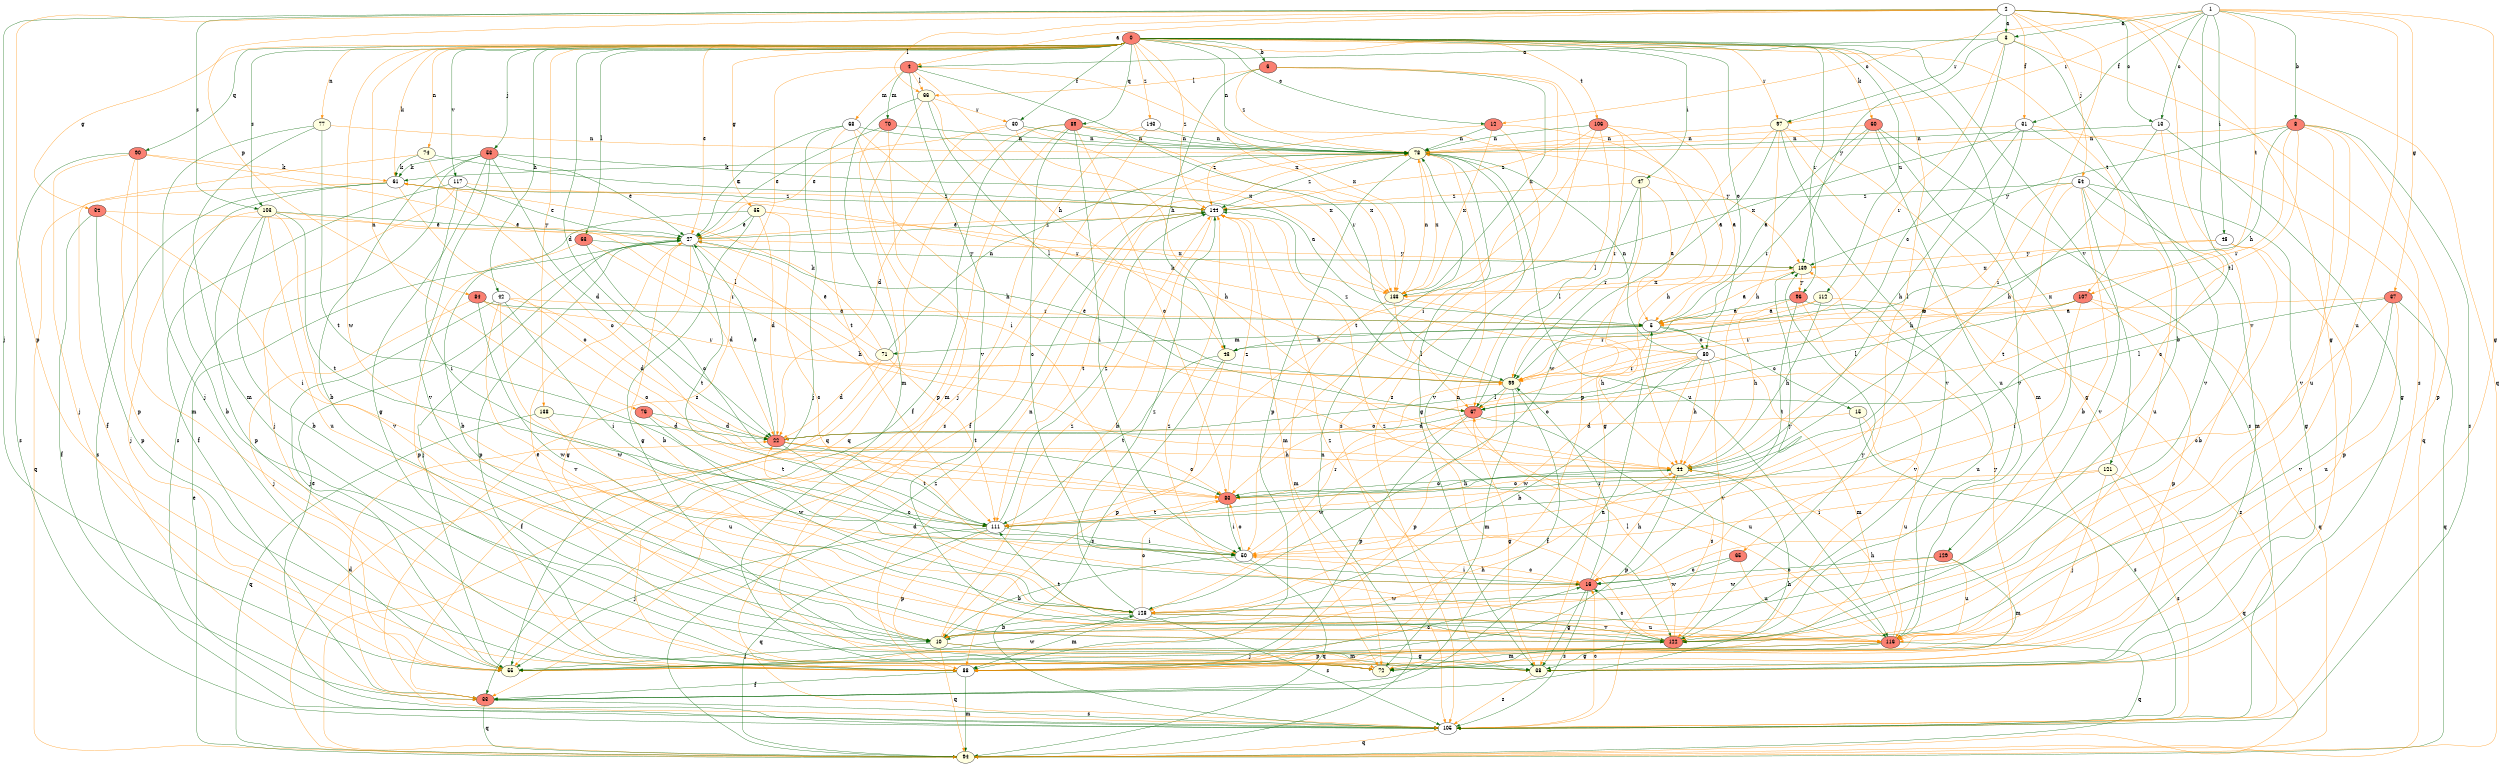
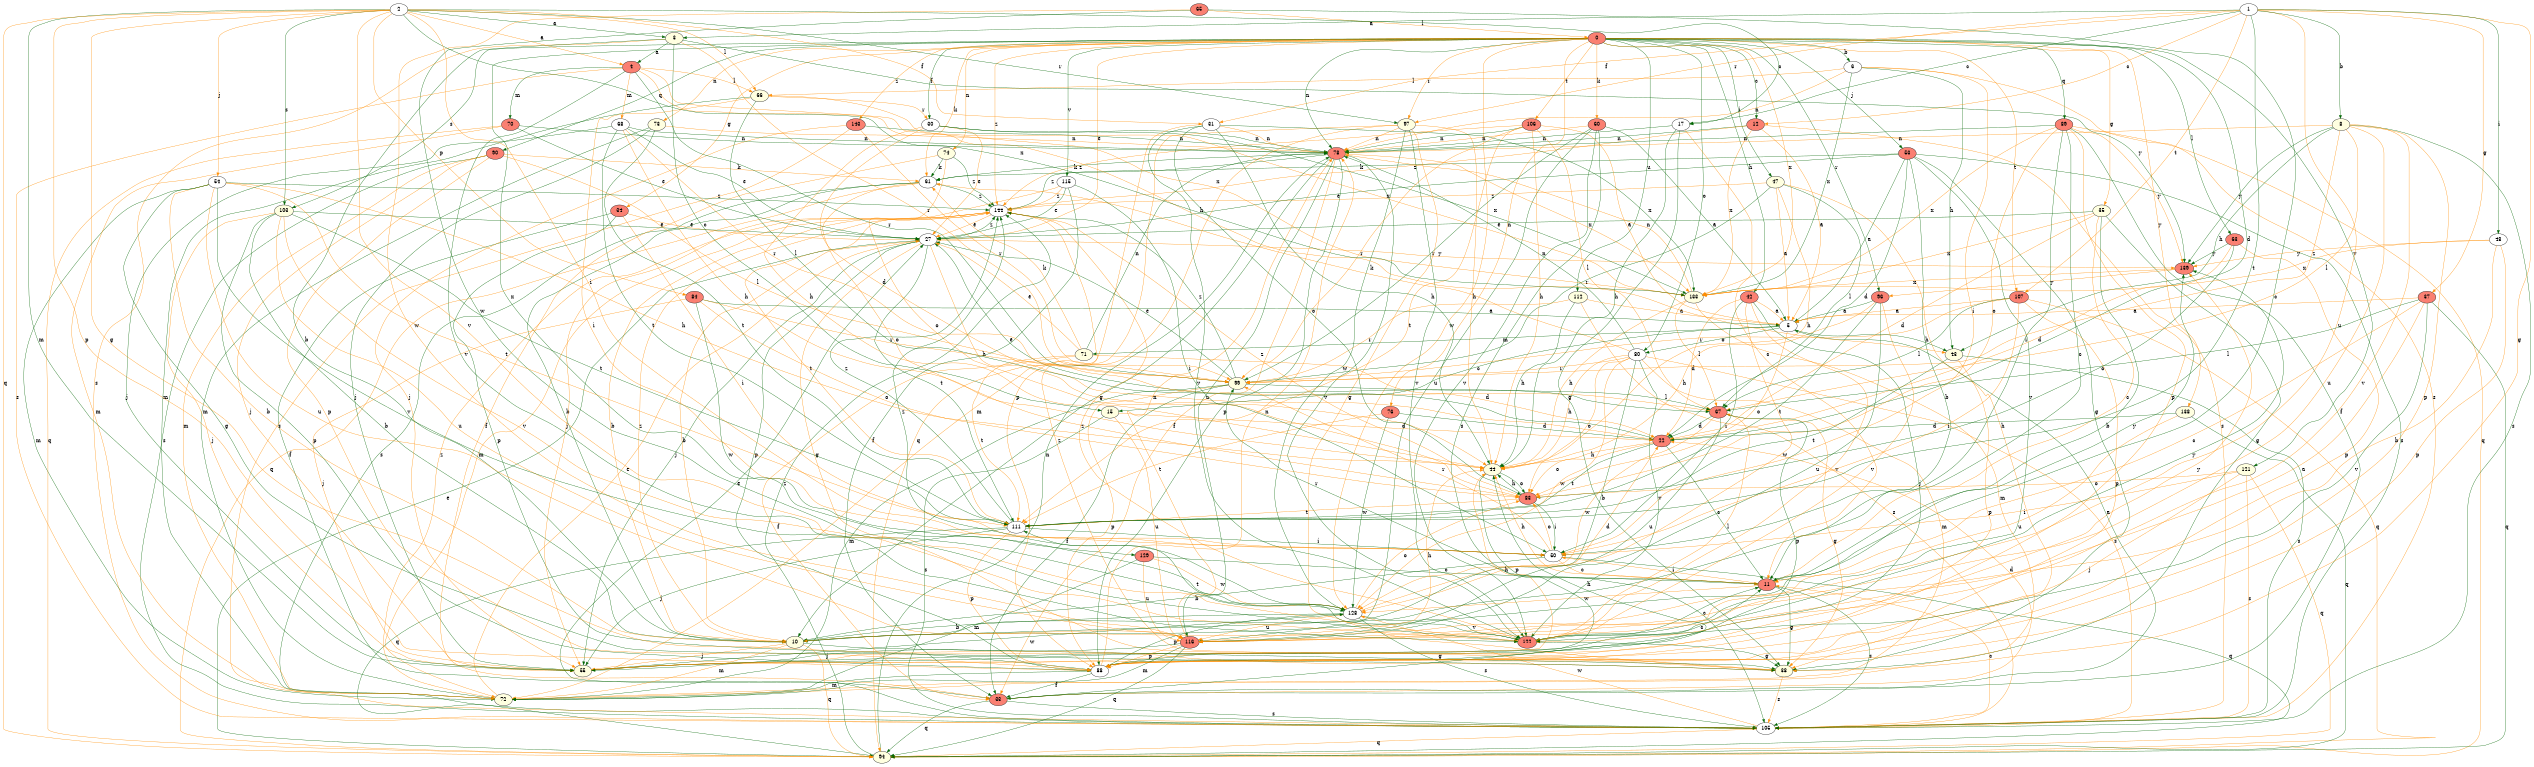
  strict digraph {
    node [fillcolor=salmon style=filled]
    edge [color=darkorange]
    0
-   6
+   6 [fillcolor=white]
    12
    22
    27 [fillcolor=white]
    30 [fillcolor=white]
    34
    35 [fillcolor=lightyellow]
-   42 [fillcolor=white]
+   42
    47 [fillcolor=lightyellow]
    53
    60
    61 [fillcolor=white]
    63
    65
-   73 [fillcolor=lightyellow label=77]
+   73 [fillcolor=lightyellow]
    74 [fillcolor=lightyellow]
    76
-   78 [fillcolor=lightyellow]
+   78
    80 [fillcolor=white]
    89
    90
    96
    97 [fillcolor=lightyellow]
    103 [fillcolor=lightyellow]
    106
    107
    112 [fillcolor=lightyellow]
-   117 [fillcolor=white]
+   117 [fillcolor=white label=115]
    121 [fillcolor=lightyellow]
    128 [fillcolor=white]
    129
    133 [fillcolor=lightyellow]
    138 [fillcolor=lightyellow]
-   143 [fillcolor=white]
+   143
    144 [fillcolor=white]
    50 [fillcolor=white]
    66 [fillcolor=lightyellow]
    105 [fillcolor=white]
    43 [fillcolor=lightyellow]
    5 [fillcolor=white]
    111 [fillcolor=white]
    83
-   16
+   16 [label=11]
    44 [fillcolor=lightyellow]
    38 [fillcolor=lightyellow]
    55 [fillcolor=lightyellow]
    88 [fillcolor=white]
    10 [fillcolor=lightyellow]
-   139 [fillcolor=lightyellow]
+   139
    33
    122
    99 [fillcolor=lightyellow]
    67
    116
    94 [fillcolor=lightyellow]
    72 [fillcolor=lightyellow]
    1 [fillcolor=white]
    3 [fillcolor=lightyellow]
-   8
-   13 [fillcolor=white]
+   8 [fillcolor=lightyellow]
+   13 [fillcolor=white label=17]
    31 [fillcolor=white]
    37
    48 [fillcolor=white]
    4
    15 [fillcolor=lightyellow]
    2 [fillcolor=white]
    54 [fillcolor=white]
    84
    68 [fillcolor=white]
    70
    71 [fillcolor=lightyellow]
    0 -> 6 [color=darkgreen label=b]
    0 -> 12 [color=darkgreen label=c]
    0 -> 22 [color=darkgreen label=d]
    0 -> 27 [label=e]
    0 -> 30 [color=darkgreen label=f]
    0 -> 34 [label=g]
    0 -> 35 [label=g]
    0 -> 42 [color=darkgreen label=h]
    0 -> 47 [color=darkgreen label=i]
    0 -> 53 [color=darkgreen label=j]
    0 -> 60 [label=k]
    0 -> 61 [label=k]
    0 -> 63 [color=darkgreen label=l]
-   0 -> 65 [label=l]
+   65 -> 0 [label=l]
    0 -> 73 [label=n]
    0 -> 74 [label=n]
    0 -> 76 [label=n]
    0 -> 78 [color=darkgreen label=n]
    0 -> 80 [color=darkgreen label=o]
    0 -> 89 [color=darkgreen label=q]
    0 -> 90 [color=darkgreen label=q]
    0 -> 96 [color=darkgreen label=r]
    0 -> 97 [label=r]
    0 -> 103 [color=darkgreen label=s]
    0 -> 106 [label=t]
    0 -> 107 [label=t]
    0 -> 112 [color=darkgreen label=u]
    0 -> 117 [color=darkgreen label=v]
    0 -> 121 [color=darkgreen label=v]
    0 -> 128 [label=w]
    0 -> 129 [color=darkgreen label=x]
    0 -> 133 [label=x]
    0 -> 138 [label=y]
    0 -> 143 [label=z]
    0 -> 144 [label=z]
-   6 -> 78 [label=z]
+   6 -> 78 [label=n]
    6 -> 133 [color=darkgreen label=x]
    6 -> 50 [label=i]
    6 -> 66 [label=l]
    6 -> 105 [label=s]
    6 -> 43 [color=darkgreen label=h]
    12 -> 78 [color=darkgreen label=n]
    12 -> 133 [label=x]
    12 -> 144 [label=z]
    12 -> 105 [label=s]
    12 -> 5 [label=a]
    22 -> 27 [color=darkgreen label=e]
    22 -> 111 [color=darkgreen label=t]
    22 -> 83 [label=o]
    22 -> 16 [color=darkgreen label=c]
    22 -> 44 [label=h]
    27 -> 144 [color=darkgreen label=z]
    27 -> 111 [color=darkgreen label=t]
    27 -> 44 [label=h]
    27 -> 38 [label=g]
    27 -> 55 [color=darkgreen label=j]
    27 -> 88 [color=darkgreen label=p]
    27 -> 10 [label=b]
    27 -> 139 [label=y]
    30 -> 22 [label=d]
    30 -> 27 [label=e]
    30 -> 78 [color=darkgreen label=n]
-   30 -> 133 [label=x]
+   30 -> 133 [color=darkgreen label=x]
    30 -> 44 [label=h]
    34 -> 27 [label=e]
    34 -> 50 [label=i]
    34 -> 88 [color=darkgreen label=p]
    34 -> 33 [color=darkgreen label=f]
    35 -> 22 [label=d]
    35 -> 27 [color=darkgreen label=e]
    35 -> 133 [label=x]
    35 -> 16 [label=c]
    35 -> 38 [color=darkgreen label=g]
    35 -> 10 [color=darkgreen label=b]
    42 -> 22 [label=d]
    42 -> 128 [label=w]
    42 -> 50 [color=darkgreen label=i]
-   42 -> 5 [label=r]
+   42 -> 5 [label=a]
    42 -> 55 [color=darkgreen label=j]
    42 -> 122 [label=v]
    47 -> 144 [label=z]
    47 -> 5 [label=a]
-   47 -> 38 [label=g]
+   47 -> 44 [label=h]
+   47 -> 38 [label=h]
    47 -> 99 [color=darkgreen label=r]
    47 -> 67 [color=darkgreen label=l]
    53 -> 22 [color=darkgreen label=d]
    53 -> 27 [color=darkgreen label=e]
    53 -> 61 [color=darkgreen label=k]
    53 -> 105 [color=darkgreen label=s]
    53 -> 5 [color=darkgreen label=a]
    53 -> 38 [color=darkgreen label=g]
    53 -> 10 [color=darkgreen label=b]
    53 -> 122 [color=darkgreen label=v]
    60 -> 78 [label=n]
    60 -> 105 [color=darkgreen label=s]
    60 -> 5 [color=darkgreen label=a]
    60 -> 122 [color=darkgreen label=v]
    60 -> 99 [color=darkgreen label=r]
    60 -> 116 [color=darkgreen label=u]
    61 -> 144 [color=darkgreen label=z]
    61 -> 105 [color=darkgreen label=s]
    61 -> 83 [label=o]
    61 -> 10 [color=darkgreen label=b]
    61 -> 94 [label=q]
    63 -> 22 [label=d]
    63 -> 83 [color=darkgreen label=o]
    63 -> 88 [label=p]
    63 -> 139 [color=darkgreen label=y]
    65 -> 128 [color=darkgreen label=w]
    65 -> 16 [color=darkgreen label=c]
-   65 -> 116 [label=u]
+   65 -> 116 [label=w]
    73 -> 78 [label=n]
    73 -> 111 [color=darkgreen label=t]
    73 -> 55 [color=darkgreen label=j]
    73 -> 72 [color=darkgreen label=m]
    74 -> 61 [color=darkgreen label=k]
    74 -> 144 [color=darkgreen label=z]
    74 -> 83 [label=o]
    74 -> 33 [label=f]
    76 -> 22 [color=darkgreen label=d]
    76 -> 128 [color=darkgreen label=w]
    76 -> 111 [label=t]
    78 -> 61 [color=darkgreen label=k]
    78 -> 133 [label=x]
    78 -> 144 [color=darkgreen label=z]
-   78 -> 38 [color=darkgreen label=g]
+   78 -> 10 [color=darkgreen label=g]
    78 -> 88 [color=darkgreen label=p]
    78 -> 33 [label=f]
    78 -> 122 [color=darkgreen label=v]
    78 -> 116 [color=darkgreen label=u]
    80 -> 61 [label=k]
    80 -> 78 [color=darkgreen label=n]
    80 -> 128 [label=w]
    80 -> 105 [label=s]
    80 -> 83 [label=o]
    80 -> 44 [label=h]
    80 -> 10 [color=darkgreen label=b]
-   80 -> 122 [label=v]
+   80 -> 122 [color=darkgreen label=v]
    80 -> 99 [label=r]
    80 -> 72 [label=m]
    89 -> 78 [color=darkgreen label=n]
    89 -> 133 [label=x]
    89 -> 50 [color=darkgreen label=i]
    89 -> 83 [label=o]
    89 -> 16 [color=darkgreen label=c]
    89 -> 88 [label=p]
    89 -> 139 [label=y]
    89 -> 33 [color=darkgreen label=f]
    89 -> 94 [label=q]
    90 -> 61 [label=k]
    90 -> 105 [color=darkgreen label=s]
    90 -> 55 [label=j]
    90 -> 88 [label=p]
    90 -> 67 [label=l]
    90 -> 72 [label=m]
    96 -> 5 [color=darkgreen label=a]
    96 -> 111 [color=darkgreen label=t]
    96 -> 44 [label=h]
    96 -> 122 [label=v]
    96 -> 116 [color=darkgreen label=u]
    97 -> 78 [label=n]
    97 -> 128 [color=darkgreen label=w]
    97 -> 44 [label=h]
    97 -> 38 [label=g]
    97 -> 88 [label=p]
    97 -> 122 [color=darkgreen label=v]
    97 -> 72 [label=m]
    103 -> 27 [color=darkgreen label=e]
    103 -> 111 [color=darkgreen label=t]
    103 -> 55 [label=j]
    103 -> 88 [color=darkgreen label=p]
    103 -> 10 [color=darkgreen label=b]
    103 -> 122 [label=v]
-   103 -> 99 [label=r]
+   143 -> 99 [label=r]
    103 -> 116 [label=u]
    106 -> 78 [color=darkgreen label=n]
    106 -> 144 [label=z]
    106 -> 5 [label=a]
    106 -> 111 [label=t]
    106 -> 44 [label=h]
    106 -> 99 [label=r]
    106 -> 67 [label=l]
    107 -> 50 [label=i]
    107 -> 5 [label=a]
    107 -> 88 [label=p]
    107 -> 99 [label=r]
    107 -> 67 [color=darkgreen label=l]
    107 -> 94 [label=q]
    112 -> 105 [label=s]
    112 -> 5 [label=a]
    112 -> 44 [color=darkgreen label=h]
    112 -> 99 [label=r]
    117 -> 27 [color=darkgreen label=e]
    117 -> 144 [label=z]
    117 -> 50 [color=darkgreen label=i]
    117 -> 55 [label=j]
    117 -> 33 [color=darkgreen label=f]
    121 -> 50 [label=i]
    121 -> 105 [label=s]
    121 -> 83 [label=o]
    121 -> 55 [label=j]
    121 -> 94 [label=q]
    128 -> 22 [label=d]
    128 -> 144 [color=darkgreen label=z]
    128 -> 105 [color=darkgreen label=s]
    128 -> 83 [label=o]
-   128 -> 88 [color=darkgreen label=m]
+   128 -> 88 [color=darkgreen label=p]
    128 -> 10 [color=darkgreen label=b]
    128 -> 122 [color=darkgreen label=v]
    128 -> 116 [label=u]
    129 -> 128 [label=w]
    129 -> 16 [color=darkgreen label=c]
    129 -> 116 [label=u]
    129 -> 72 [color=darkgreen label=m]
    133 -> 78 [label=n]
    133 -> 44 [label=h]
    133 -> 67 [label=l]
    133 -> 72 [label=m]
    138 -> 22 [color=darkgreen label=d]
    138 -> 116 [label=u]
    138 -> 94 [color=darkgreen label=q]
    143 -> 78 [color=darkgreen label=n]
    143 -> 105 [label=s]
    143 -> 55 [label=j]
    144 -> 27 [label=e]
    144 -> 111 [label=t]
    144 -> 10 [label=b]
    144 -> 72 [label=m]
    50 -> 83 [label=o]
    50 -> 16 [label=c]
    50 -> 10 [color=darkgreen label=b]
    50 -> 99 [label=r]
    50 -> 94 [color=darkgreen label=q]
    66 -> 30 [label=r]
    66 -> 133 [label=x]
    66 -> 50 [label=i]
    66 -> 67 [color=darkgreen label=l]
    66 -> 72 [color=darkgreen label=m]
    105 -> 27 [color=darkgreen label=e]
+   105 -> 128 [label=w]
    105 -> 16 [label=c]
    105 -> 94 [label=q]
    43 -> 105 [color=darkgreen label=s]
    43 -> 111 [color=darkgreen label=t]
    43 -> 88 [label=p]
    5 -> 80 [color=darkgreen label=o]
    5 -> 43 [color=darkgreen label=h]
    5 -> 83 [label=o]
    5 -> 15 [color=darkgreen label=c]
    5 -> 71 [color=darkgreen label=m]
    111 -> 144 [color=darkgreen label=z]
    111 -> 50 [color=darkgreen label=i]
    111 -> 55 [color=darkgreen label=j]
    111 -> 88 [label=p]
    111 -> 94 [color=darkgreen label=q]
    83 -> 144 [label=z]
    83 -> 50 [color=darkgreen label=i]
    83 -> 111 [label=t]
    83 -> 44 [color=darkgreen label=h]
    16 -> 128 [label=w]
    16 -> 50 [label=i]
    16 -> 105 [color=darkgreen label=s]
    16 -> 44 [label=h]
    16 -> 38 [color=darkgreen label=g]
    16 -> 139 [color=darkgreen label=y]
    16 -> 99 [color=darkgreen label=r]
    44 -> 83 [color=darkgreen label=o]
    44 -> 88 [color=darkgreen label=p]
    38 -> 144 [label=z]
    38 -> 105 [label=s]
    55 -> 128 [color=darkgreen label=w]
    55 -> 16 [color=darkgreen label=c]
    55 -> 44 [label=h]
    55 -> 139 [label=y]
    88 -> 78 [label=n]
    88 -> 33 [color=darkgreen label=f]
-   88 -> 94 [color=darkgreen label=m]
+   88 -> 72 [color=darkgreen label=m]
    10 -> 144 [label=z]
    10 -> 38 [color=darkgreen label=g]
-   10 -> 55 [color=darkgreen label=j]
+   10 -> 55 [label=j]
    10 -> 94 [label=q]
    10 -> 72 [label=m]
    139 -> 96 [label=y]
    139 -> 133 [label=x]
-   139 -> 5 [label=a]
    33 -> 22 [label=d]
    33 -> 105 [color=darkgreen label=s]
    33 -> 5 [color=darkgreen label=a]
    33 -> 44 [color=darkgreen label=h]
    33 -> 94 [color=darkgreen label=q]
    122 -> 144 [label=z]
    122 -> 111 [color=darkgreen label=t]
    122 -> 16 [color=darkgreen label=c]
    122 -> 38 [color=darkgreen label=g]
    122 -> 139 [color=darkgreen label=y]
    122 -> 67 [label=l]
    99 -> 27 [color=darkgreen label=e]
    99 -> 144 [color=darkgreen label=z]
    99 -> 88 [label=p]
    99 -> 33 [color=darkgreen label=f]
    99 -> 67 [color=darkgreen label=l]
    99 -> 72 [color=darkgreen label=m]
    67 -> 22 [color=darkgreen label=d]
    67 -> 128 [label=w]
    67 -> 38 [label=g]
    67 -> 88 [color=darkgreen label=p]
    67 -> 116 [color=darkgreen label=u]
    116 -> 78 [label=n]
    116 -> 44 [label=h]
    116 -> 55 [color=darkgreen label=j]
    116 -> 88 [label=p]
    116 -> 94 [color=darkgreen label=q]
    116 -> 72 [color=darkgreen label=m]
    94 -> 27 [color=darkgreen label=e]
    94 -> 78 [color=darkgreen label=n]
    94 -> 144 [color=darkgreen label=z]
    72 -> 27 [label=e]
-   116 -> 144 [label=z]
+   72 -> 144 [label=z]
    1 -> 12 [label=c]
    1 -> 97 [label=r]
    1 -> 107 [label=t]
    1 -> 111 [color=darkgreen label=t]
    1 -> 38 [label=g]
    1 -> 116 [label=u]
    1 -> 3 [color=darkgreen label=a]
    1 -> 8 [color=darkgreen label=b]
    1 -> 13 [color=darkgreen label=c]
-   1 -> 31 [color=darkgreen label=f]
+   1 -> 31 [label=f]
    1 -> 37 [label=g]
    1 -> 48 [color=darkgreen label=i]
    3 -> 105 [label=s]
    3 -> 10 [color=darkgreen label=b]
    3 -> 139 [color=darkgreen label=y]
    3 -> 99 [label=r]
    3 -> 4 [color=darkgreen label=a]
-   3 -> 22 [color=darkgreen label=c]
+   3 -> 15 [color=darkgreen label=c]
    8 -> 78 [label=n]
    8 -> 105 [color=darkgreen label=s]
    8 -> 43 [color=darkgreen label=h]
    8 -> 88 [label=p]
    8 -> 139 [color=darkgreen label=y]
    8 -> 122 [label=v]
-   8 -> 99 [label=r]
+   8 -> 99 [label=z]
    8 -> 67 [label=l]
    8 -> 116 [label=u]
    13 -> 78 [color=darkgreen label=n]
    13 -> 16 [label=c]
    13 -> 44 [color=darkgreen label=h]
    13 -> 38 [color=darkgreen label=g]
    31 -> 78 [label=n]
    31 -> 133 [color=darkgreen label=x]
    31 -> 83 [color=darkgreen label=o]
    31 -> 44 [color=darkgreen label=h]
    31 -> 122 [color=darkgreen label=v]
    31 -> 94 [label=q]
    37 -> 5 [label=a]
    37 -> 16 [label=c]
    37 -> 122 [color=darkgreen label=v]
    37 -> 67 [color=darkgreen label=l]
-   37 -> 116 [label=u]
+   37 -> 116 [label=a]
    37 -> 94 [color=darkgreen label=q]
    48 -> 133 [label=x]
    48 -> 88 [label=p]
    48 -> 10 [label=b]
    48 -> 139 [label=y]
    4 -> 133 [label=x]
    4 -> 66 [label=l]
    4 -> 105 [label=s]
    4 -> 43 [label=h]
    4 -> 122 [color=darkgreen label=v]
    4 -> 99 [color=darkgreen label=r]
    4 -> 68 [label=m]
    4 -> 70 [color=darkgreen label=m]
    15 -> 22 [label=d]
    15 -> 105 [color=darkgreen label=s]
    15 -> 116 [label=u]
    2 -> 97 [color=darkgreen label=r]
    2 -> 103 [color=darkgreen label=s]
+   2 -> 133 [color=darkgreen label=x]
    2 -> 50 [label=i]
    2 -> 66 [label=l]
    2 -> 38 [label=g]
-   2 -> 55 [color=darkgreen label=j]
+   2 -> 55 [color=darkgreen label=m]
    2 -> 88 [label=p]
    2 -> 122 [label=v]
    2 -> 94 [label=q]
    2 -> 3 [color=darkgreen label=a]
    2 -> 13 [color=darkgreen label=c]
    2 -> 31 [label=f]
    2 -> 4 [label=a]
    2 -> 54 [label=j]
    2 -> 84 [label=p]
    54 -> 144 [color=darkgreen label=z]
    54 -> 111 [label=t]
    54 -> 44 [label=h]
    54 -> 38 [color=darkgreen label=g]
    54 -> 10 [label=b]
    54 -> 122 [color=darkgreen label=v]
    54 -> 116 [label=u]
    54 -> 72 [color=darkgreen label=m]
    84 -> 128 [color=darkgreen label=w]
    84 -> 5 [color=darkgreen label=a]
    84 -> 83 [label=o]
    84 -> 55 [label=j]
    84 -> 99 [label=r]
    68 -> 27 [color=darkgreen label=e]
    68 -> 78 [color=darkgreen label=n]
-   68 -> 111 [label=t]
+   68 -> 111 [color=darkgreen label=t]
    68 -> 44 [label=h]
    68 -> 55 [color=darkgreen label=j]
    68 -> 99 [label=r]
    70 -> 27 [color=darkgreen label=e]
    70 -> 78 [color=darkgreen label=n]
    70 -> 94 [label=q]
    70 -> 72 [label=m]
    71 -> 22 [label=d]
    71 -> 27 [label=e]
    71 -> 61 [label=k]
    71 -> 78 [color=darkgreen label=n]
    71 -> 111 [label=t]
    71 -> 33 [label=f]
  }
